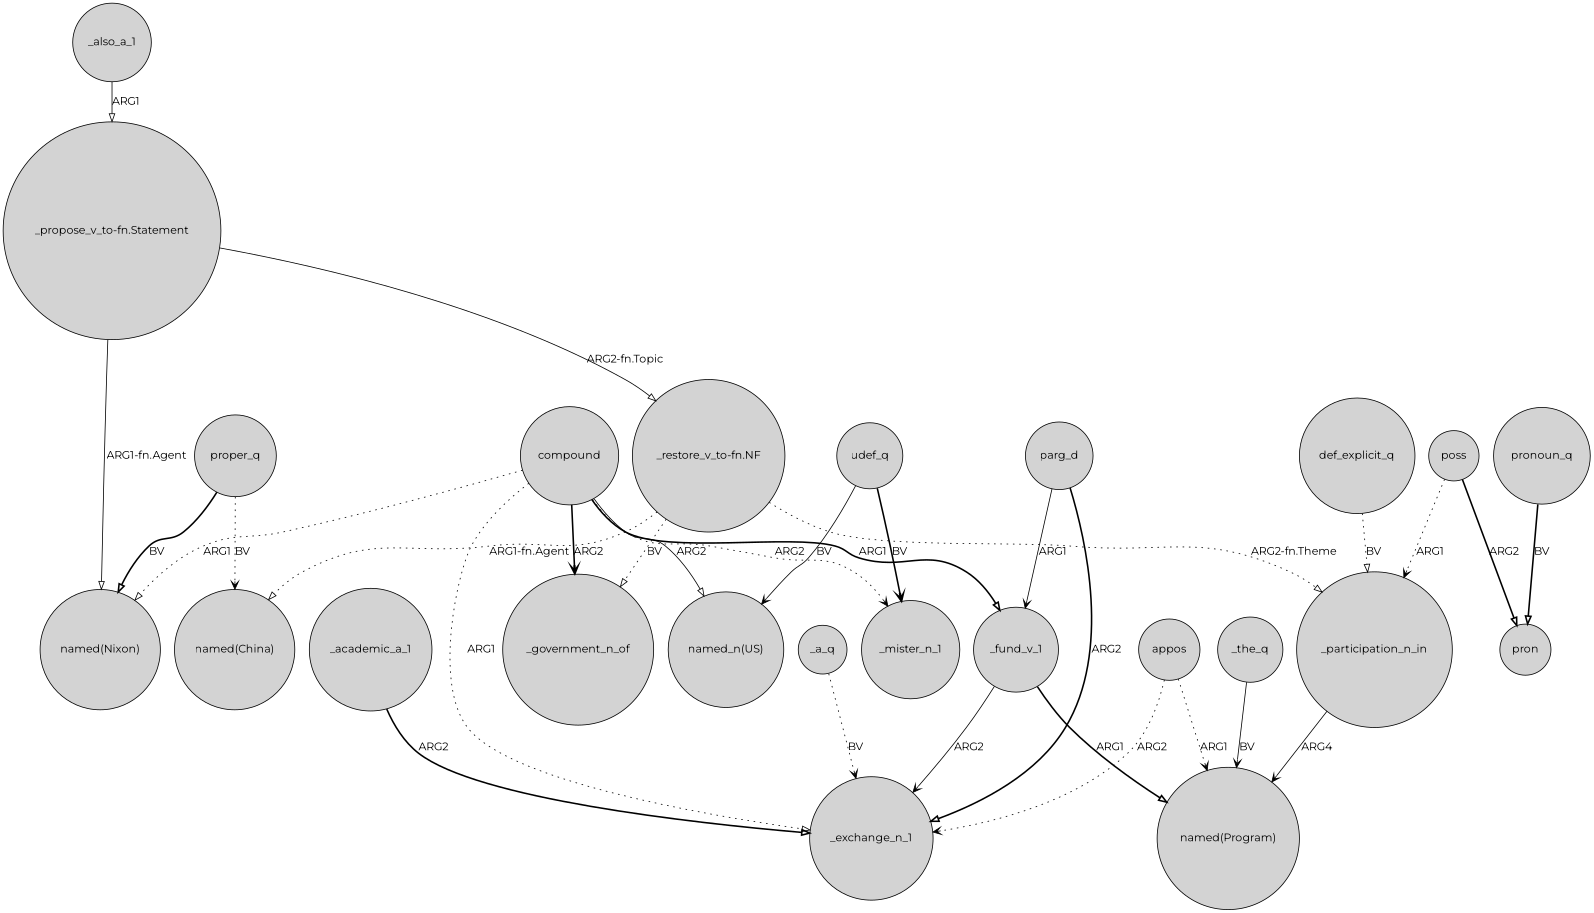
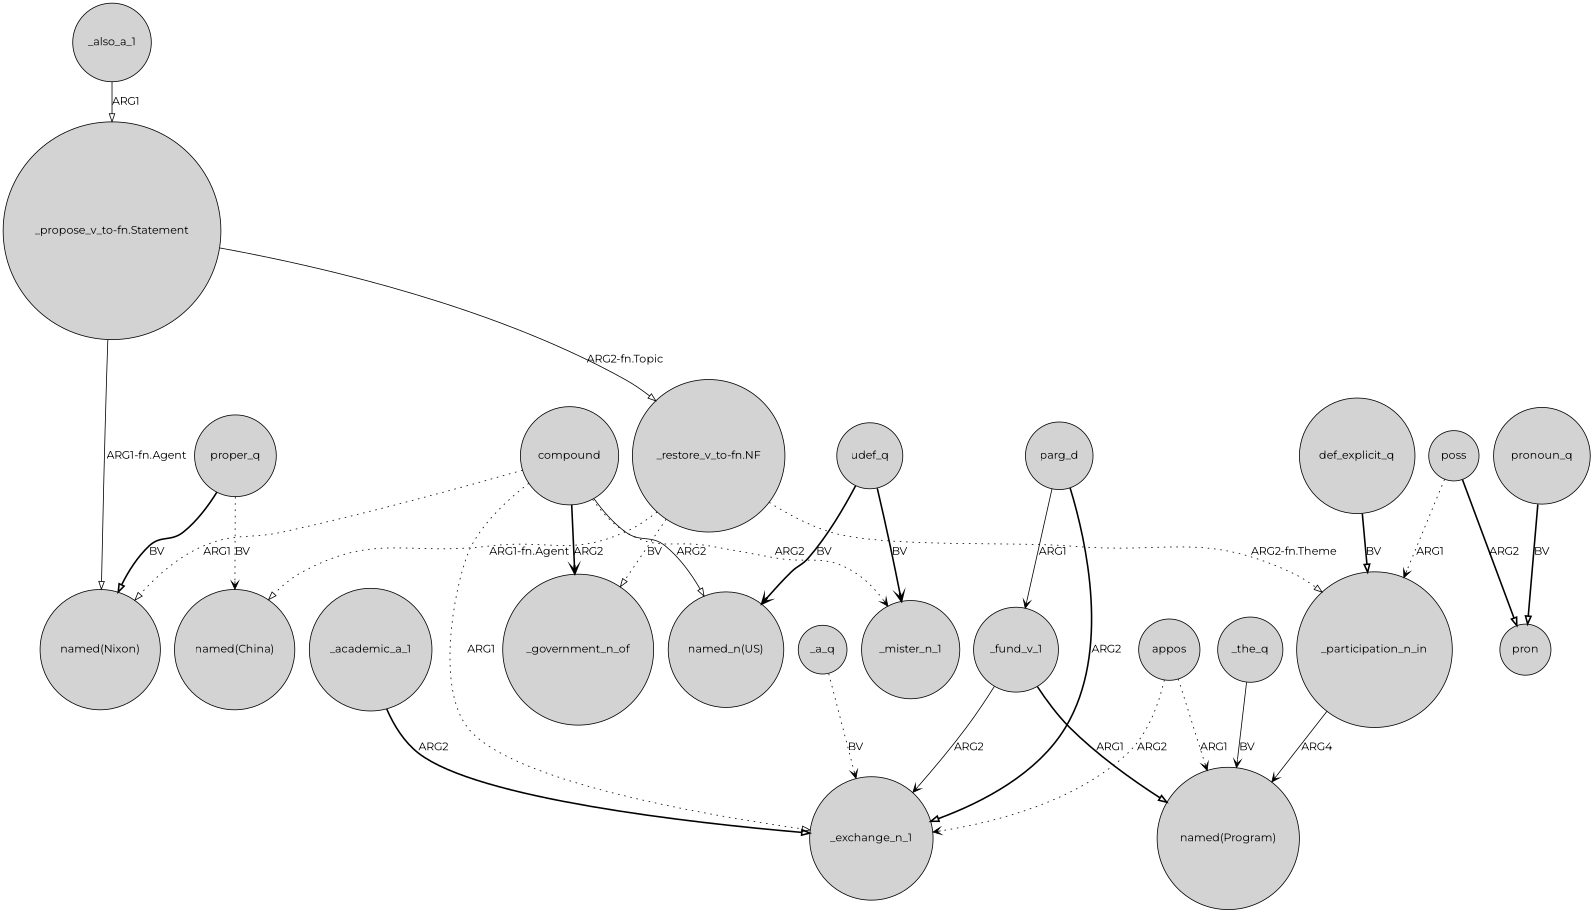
  digraph {
    fontname=Montserrat
    node [fontname=Montserrat shape=circle style=filled]
    edge [arrowhead=onormal fontname=Montserrat style=dotted]
    "_restore_v_to-fn.NF"
    "named(China)"
    _participation_n_in
    _government_n_of
    "named(Program)"
    proper_q
    "named(Nixon)"
    parg_d
    _exchange_n_1
    _fund_v_1
    udef_q
    "named_n(US)"
    _mister_n_1
    poss
    pron
    compound
    def_explicit_q
    _a_q
    appos
    pronoun_q
    _academic_a_1
    _the_q
    _also_a_1
    "_propose_v_to-fn.Statement"
    "_restore_v_to-fn.NF" -> "named(China)" [label="ARG1-fn.Agent"]
    "_restore_v_to-fn.NF" -> _participation_n_in [label="ARG2-fn.Theme"]
    "_restore_v_to-fn.NF" -> _government_n_of [label=BV]
    _participation_n_in -> "named(Program)" [arrowhead=vee label=ARG4 style=solid]
    proper_q -> "named(China)" [arrowhead=vee label=BV]
    proper_q -> "named(Nixon)" [label=BV style=bold]
    parg_d -> _exchange_n_1 [label=ARG2 style=bold]
    parg_d -> _fund_v_1 [arrowhead=vee label=ARG1 style=solid]
    _fund_v_1 -> "named(Program)" [label=ARG1 style=bold]
    _fund_v_1 -> _exchange_n_1 [arrowhead=vee label=ARG2 style=solid]
-   udef_q -> "named_n(US)" [arrowhead=vee label=BV style=solid]
+   udef_q -> "named_n(US)" [arrowhead=vee label=BV style=bold]
    udef_q -> _mister_n_1 [arrowhead=vee label=BV style=bold]
    poss -> _participation_n_in [arrowhead=vee label=ARG1]
    poss -> pron [label=ARG2 style=bold]
    compound -> _government_n_of [arrowhead=vee label=ARG2 style=bold]
    compound -> "named(Nixon)" [label=ARG1]
    compound -> _exchange_n_1 [label=ARG1]
-   compound -> _fund_v_1 [label=ARG1 style=bold]
    compound -> "named_n(US)" [label=ARG2 style=solid]
    compound -> _mister_n_1 [arrowhead=vee label=ARG2]
-   def_explicit_q -> _participation_n_in [label=BV]
+   def_explicit_q -> _participation_n_in [label=BV style=bold]
    _a_q -> _exchange_n_1 [arrowhead=vee label=BV]
    appos -> "named(Program)" [arrowhead=vee label=ARG1]
    appos -> _exchange_n_1 [arrowhead=vee label=ARG2]
    pronoun_q -> pron [label=BV style=bold]
    _academic_a_1 -> _exchange_n_1 [label=ARG2 style=bold]
    _the_q -> "named(Program)" [arrowhead=vee label=BV style=solid]
    _also_a_1 -> "_propose_v_to-fn.Statement" [label=ARG1 style=solid]
    "_propose_v_to-fn.Statement" -> "_restore_v_to-fn.NF" [label="ARG2-fn.Topic" style=solid]
    "_propose_v_to-fn.Statement" -> "named(Nixon)" [label="ARG1-fn.Agent" style=solid]
  }
